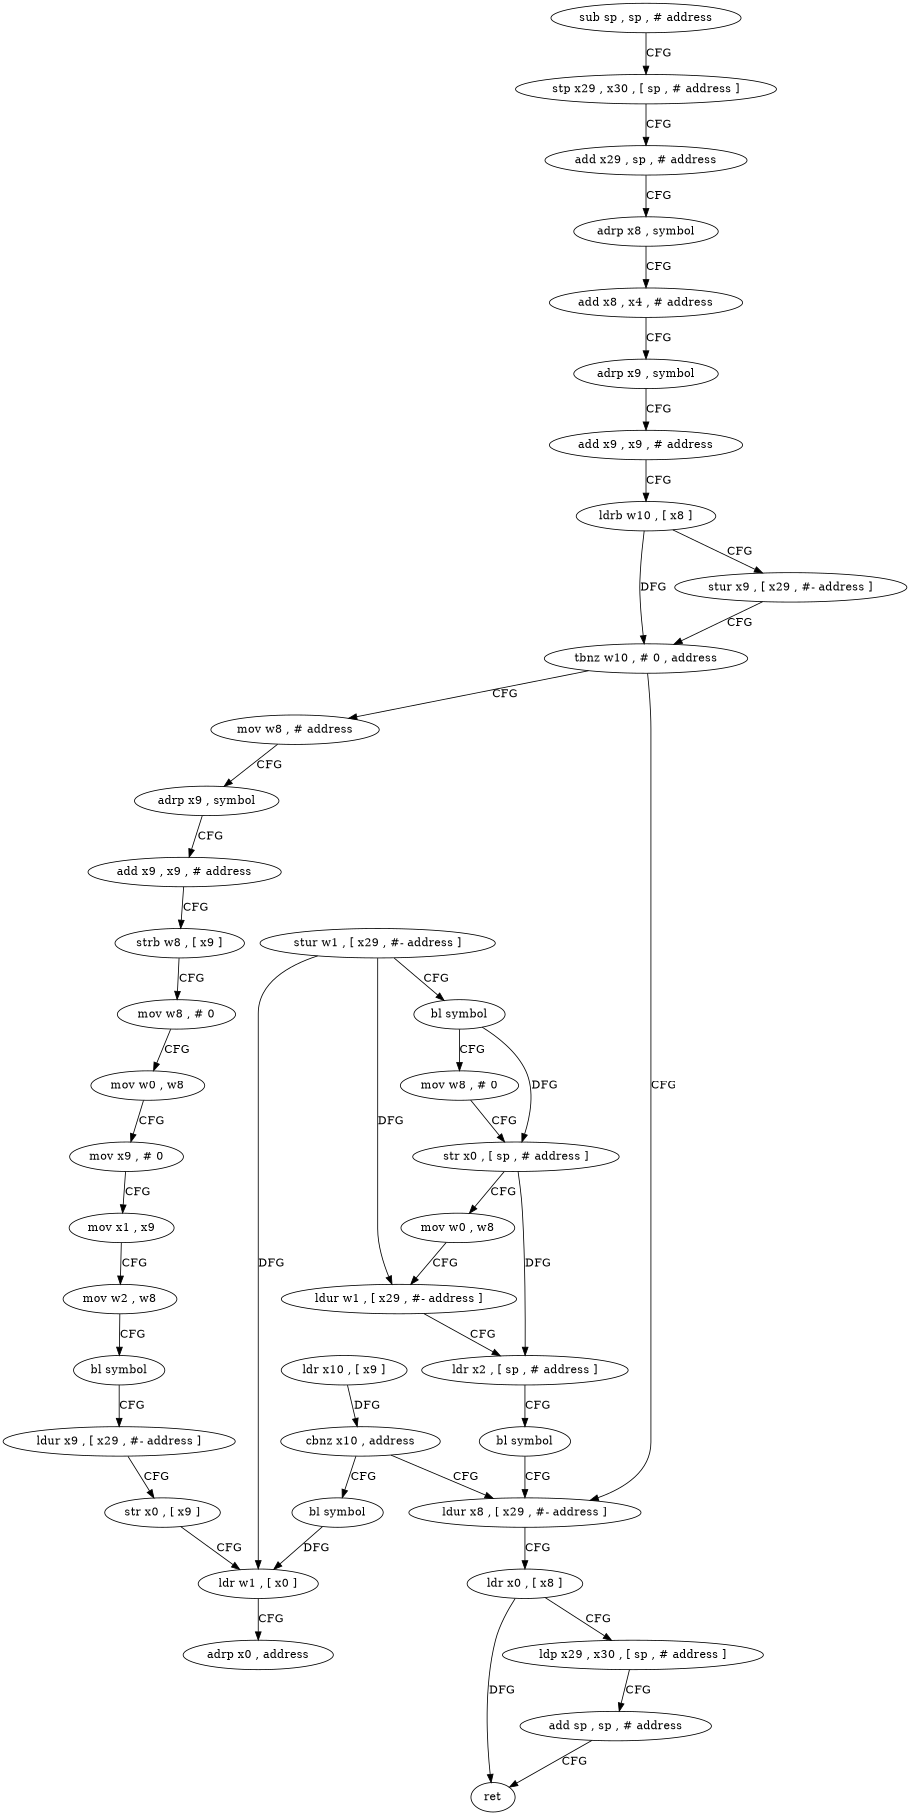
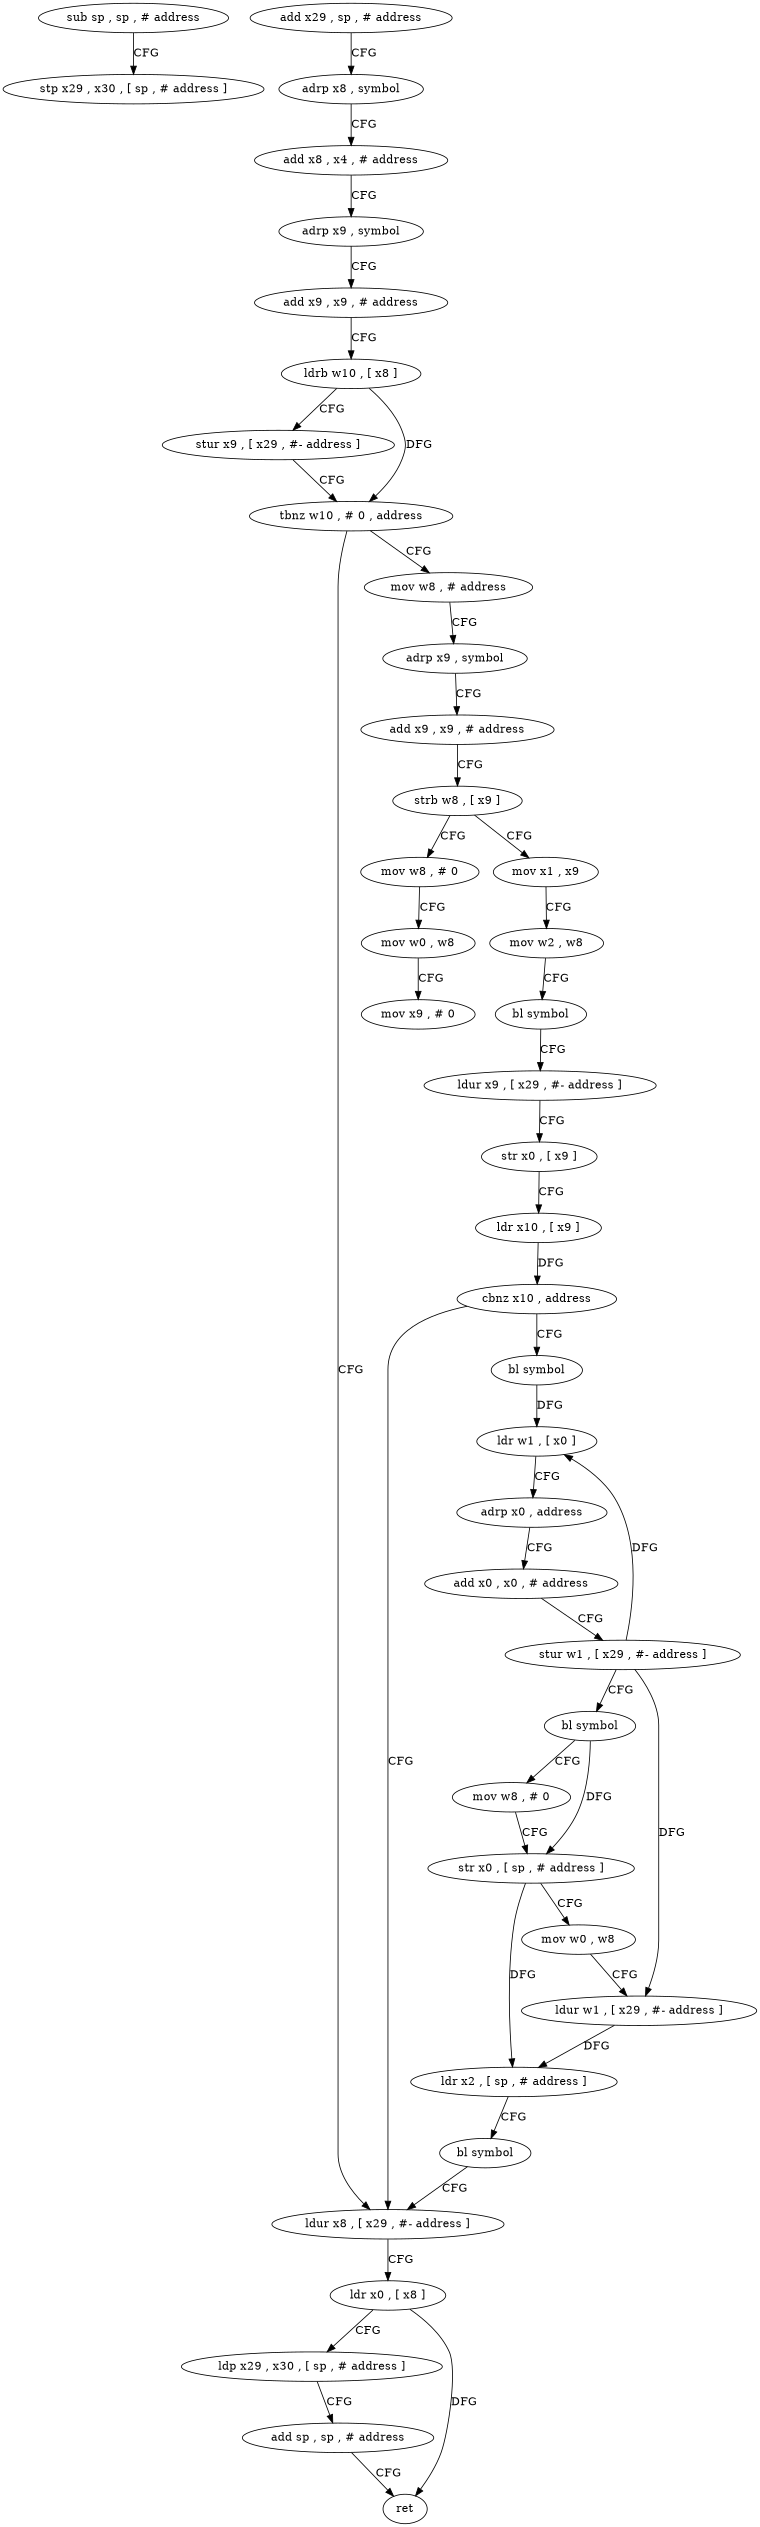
  digraph {
    n1 [label="sub sp , sp , # address"]
    n2 [label="stp x29 , x30 , [ sp , # address ]"]
    n3 [label="add x29 , sp , # address"]
    n4 [label="adrp x8 , symbol"]
    n5 [label="add x8 , x4 , # address"]
    n6 [label="adrp x9 , symbol"]
    n7 [label="add x9 , x9 , # address"]
    n8 [label="ldrb w10 , [ x8 ]"]
    n9 [label="stur x9 , [ x29 , #- address ]"]
    n10 [label="tbnz w10 , # 0 , address"]
    n11 [label="ldur x8 , [ x29 , #- address ]"]
    n12 [label="mov w8 , # address"]
    n13 [label="ldr x0 , [ x8 ]"]
    n14 [label="adrp x9 , symbol"]
    n15 [label="ldp x29 , x30 , [ sp , # address ]"]
    n16 [label=ret]
    n17 [label="add x9 , x9 , # address"]
    n18 [label="add sp , sp , # address"]
    n19 [label="strb w8 , [ x9 ]"]
    n20 [label="mov w8 , # 0"]
    n21 [label="mov w0 , w8"]
    n22 [label="mov x9 , # 0"]
    n23 [label="mov x1 , x9"]
    n24 [label="mov w2 , w8"]
    n25 [label="bl symbol"]
    n26 [label="ldur x9 , [ x29 , #- address ]"]
    n27 [label="str x0 , [ x9 ]"]
    n28 [label="ldr x10 , [ x9 ]"]
    n29 [label="cbnz x10 , address"]
    n30 [label="bl symbol"]
    n31 [label="ldr w1 , [ x0 ]"]
    n32 [label="adrp x0 , address"]
+   n33 [label="add x0 , x0 , # address"]
    n34 [label="stur w1 , [ x29 , #- address ]"]
    n35 [label="bl symbol"]
    n36 [label="ldur w1 , [ x29 , #- address ]"]
    n37 [label="mov w8 , # 0"]
    n38 [label="str x0 , [ sp , # address ]"]
    n39 [label="ldr x2 , [ sp , # address ]"]
    n40 [label="mov w0 , w8"]
    n41 [label="bl symbol"]
    n1 -> n2 [label=CFG]
-   n2 -> n3 [label=CFG]
    n3 -> n4 [label=CFG]
    n4 -> n5 [label=CFG]
    n5 -> n6 [label=CFG]
    n6 -> n7 [label=CFG]
    n7 -> n8 [label=CFG]
    n8 -> n9 [label=CFG]
    n8 -> n10 [label=DFG]
    n9 -> n10 [label=CFG]
    n10 -> n11 [label=CFG]
    n10 -> n12 [label=CFG]
    n11 -> n13 [label=CFG]
    n12 -> n14 [label=CFG]
    n13 -> n15 [label=CFG]
    n13 -> n16 [label=DFG]
    n14 -> n17 [label=CFG]
    n15 -> n18 [label=CFG]
    n17 -> n19 [label=CFG]
    n18 -> n16 [label=CFG]
    n19 -> n20 [label=CFG]
    n20 -> n21 [label=CFG]
    n21 -> n22 [label=CFG]
-   n22 -> n23 [label=CFG]
+   n19 -> n23 [label=CFG]
    n23 -> n24 [label=CFG]
    n24 -> n25 [label=CFG]
    n25 -> n26 [label=CFG]
    n26 -> n27 [label=CFG]
-   n27 -> n31 [label=CFG]
+   n27 -> n28 [label=CFG]
    n28 -> n29 [label=DFG]
    n29 -> n11 [label=CFG]
    n29 -> n30 [label=CFG]
    n30 -> n31 [label=DFG]
    n31 -> n32 [label=CFG]
+   n32 -> n33 [label=CFG]
+   n33 -> n34 [label=CFG]
    n34 -> n31 [label=DFG]
    n34 -> n35 [label=CFG]
    n34 -> n36 [label=DFG]
    n35 -> n37 [label=CFG]
    n35 -> n38 [label=DFG]
-   n36 -> n39 [label=CFG]
+   n36 -> n39 [label=DFG]
    n37 -> n38 [label=CFG]
    n38 -> n39 [label=DFG]
    n38 -> n40 [label=CFG]
    n39 -> n41 [label=CFG]
    n40 -> n36 [label=CFG]
    n41 -> n11 [label=CFG]
  }
